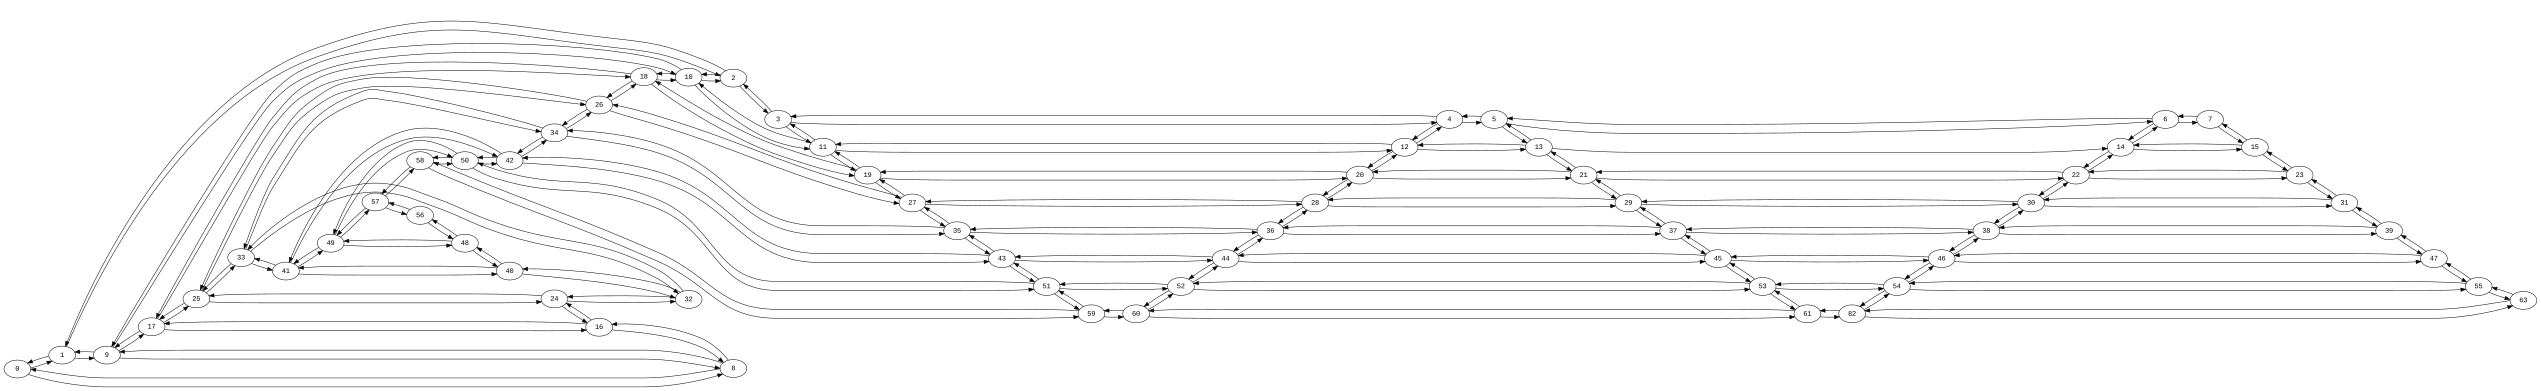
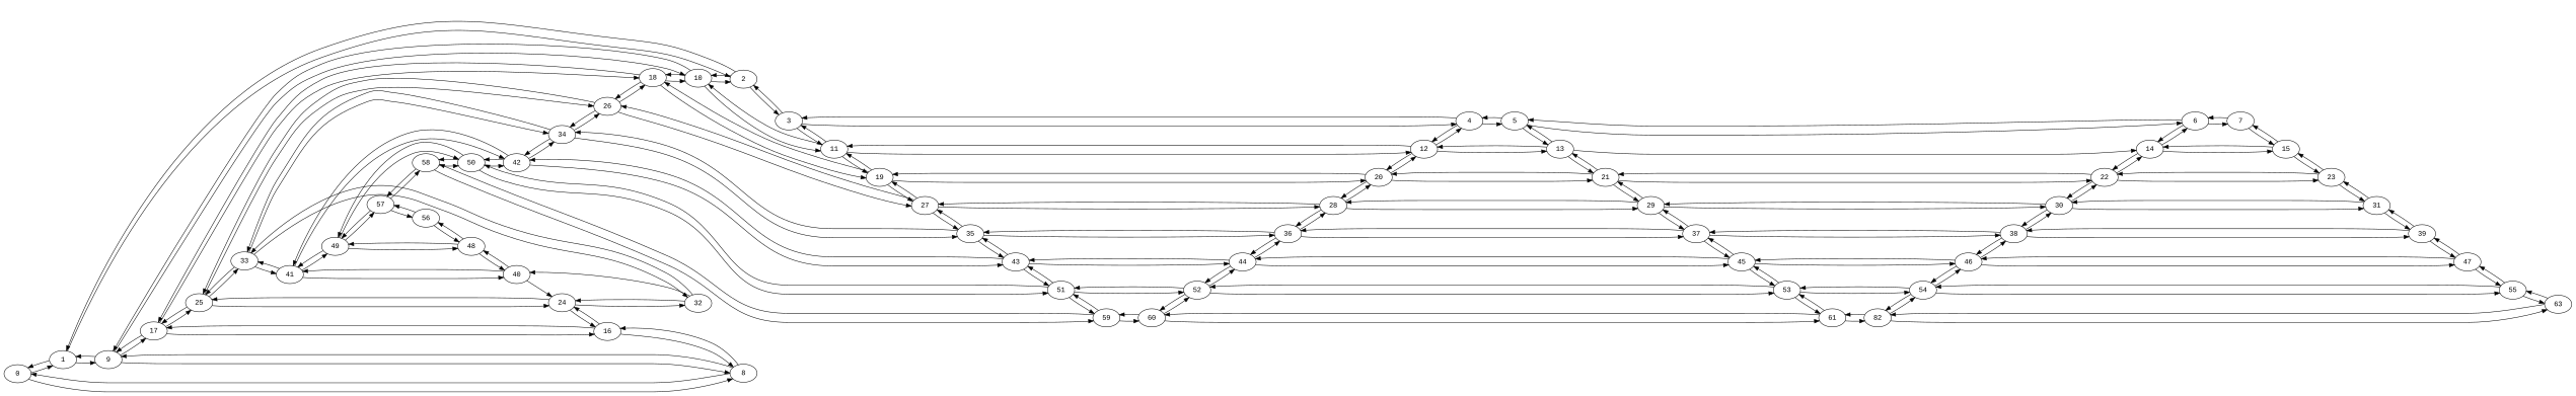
  digraph {
    fontname="Liberation Mono"
    rankdir=LR
    node [fontname="Liberation Mono"]
    edge [fontname="Liberation Mono" weight=0.367206]
    0
    1
    8
    2
    9
    16
    3
    10
    17
    4
    11
    18
    5
    12
    19
    6
    13
    20
    7
    14
    21
    15
    22
    23
    24
    25
    26
    27
    28
    29
    30
    31
    32
    33
    34
    35
    36
    37
    38
    39
    40
    41
    42
    43
    44
    45
    46
    47
    48
    49
    50
    51
    52
    53
    54
    55
    56
    57
    58
    59
    60
    61
    n63 [label=82]
    63
    0 -> 1
    0 -> 8 [weight=0.372753]
    1 -> 0
    1 -> 2 [weight=0.391285]
    1 -> 9 [weight=0.378966]
    8 -> 0 [weight=0.372753]
    8 -> 9 [weight=0.36686]
    8 -> 16 [weight=0.367347]
    2 -> 1 [weight=0.391285]
    2 -> 3 [weight=0.373927]
    2 -> 10 [weight=0.364619]
    9 -> 1 [weight=0.378966]
    9 -> 8 [weight=0.36686]
    9 -> 10 [weight=0.370134]
    9 -> 17 [weight=0.384586]
    16 -> 8 [weight=0.367347]
    16 -> 17 [weight=0.367237]
    16 -> 24 [weight=0.380932]
    3 -> 2 [weight=0.373927]
    3 -> 4 [weight=0.358985]
    3 -> 11 [weight=0.373806]
    10 -> 2 [weight=0.364619]
    10 -> 9 [weight=0.370134]
    10 -> 11 [weight=0.370317]
    10 -> 18 [weight=0.369126]
    17 -> 9 [weight=0.384586]
    17 -> 16 [weight=0.367237]
    17 -> 18 [weight=0.380944]
    17 -> 25 [weight=0.378131]
    4 -> 3 [weight=0.358985]
    4 -> 5 [weight=0.38027]
    4 -> 12 [weight=0.38259]
    11 -> 3 [weight=0.373806]
    11 -> 10 [weight=0.370317]
    11 -> 12 [weight=0.374526]
    11 -> 19 [weight=0.383632]
    18 -> 10 [weight=0.369126]
    18 -> 17 [weight=0.380944]
    18 -> 19 [weight=0.378222]
    18 -> 26 [weight=0.384271]
    5 -> 4 [weight=0.38027]
    5 -> 6 [weight=0.386923]
    5 -> 13 [weight=0.372287]
    12 -> 4 [weight=0.38259]
    12 -> 11 [weight=0.374526]
    12 -> 13 [weight=0.384175]
    12 -> 20 [weight=0.371465]
    19 -> 11 [weight=0.383632]
    19 -> 18 [weight=0.378222]
    19 -> 20 [weight=0.363219]
    19 -> 27 [weight=0.38188]
    6 -> 5 [weight=0.386923]
    6 -> 7 [weight=0.363779]
    6 -> 14 [weight=0.365369]
    13 -> 5 [weight=0.372287]
    13 -> 12 [weight=0.384175]
    13 -> 14 [weight=0.373794]
    13 -> 21 [weight=0.375673]
    20 -> 12 [weight=0.371465]
    20 -> 19 [weight=0.363219]
    20 -> 21 [weight=0.392762]
    20 -> 28 [weight=0.377971]
    7 -> 6 [weight=0.363779]
    7 -> 15 [weight=0.378917]
    14 -> 6 [weight=0.365369]
    14 -> 15 [weight=0.379578]
    14 -> 22 [weight=0.381295]
    21 -> 13 [weight=0.375673]
    21 -> 20 [weight=0.392762]
    21 -> 22 [weight=0.370674]
    21 -> 29 [weight=0.35997]
    15 -> 7 [weight=0.378917]
    15 -> 14 [weight=0.379578]
    15 -> 23 [weight=0.373473]
    22 -> 14 [weight=0.381295]
    22 -> 21 [weight=0.370674]
    22 -> 23 [weight=0.375964]
    22 -> 30 [weight=0.378853]
    23 -> 15 [weight=0.373473]
    23 -> 22 [weight=0.375964]
    23 -> 31 [weight=0.383629]
    24 -> 16 [weight=0.380932]
    24 -> 25 [weight=0.367175]
    24 -> 32 [weight=0.370308]
    25 -> 17 [weight=0.378131]
    25 -> 24 [weight=0.367175]
    25 -> 26 [weight=0.376338]
    25 -> 33 [weight=0.364914]
    26 -> 18 [weight=0.384271]
    26 -> 25 [weight=0.376338]
    26 -> 27 [weight=0.378556]
    26 -> 34 [weight=0.374262]
    27 -> 19 [weight=0.38188]
    27 -> 26 [weight=0.378556]
    27 -> 28 [weight=0.360948]
    27 -> 35 [weight=0.360129]
    28 -> 20 [weight=0.377971]
    28 -> 27 [weight=0.360948]
    28 -> 29 [weight=0.382191]
    28 -> 36 [weight=0.373438]
    29 -> 21 [weight=0.35997]
    29 -> 28 [weight=0.382191]
    29 -> 30 [weight=0.372016]
    29 -> 37 [weight=0.383551]
    30 -> 22 [weight=0.378853]
    30 -> 29 [weight=0.372016]
    30 -> 31 [weight=0.386041]
    30 -> 38 [weight=0.36487]
    31 -> 23 [weight=0.383629]
    31 -> 30 [weight=0.386041]
    31 -> 39 [weight=0.364033]
    32 -> 24 [weight=0.370308]
    32 -> 33 [weight=0.3795]
    32 -> 40 [weight=0.366848]
    33 -> 25 [weight=0.364914]
    33 -> 32 [weight=0.3795]
    33 -> 34 [weight=0.374247]
    33 -> 41 [weight=0.375529]
    34 -> 26 [weight=0.374262]
    34 -> 33 [weight=0.374247]
    34 -> 35 [weight=0.367624]
    34 -> 42 [weight=0.363849]
    35 -> 27 [weight=0.360129]
    35 -> 34 [weight=0.367624]
    35 -> 36 [weight=0.389029]
    35 -> 43 [weight=0.387848]
    36 -> 28 [weight=0.373438]
    36 -> 35 [weight=0.389029]
    36 -> 37 [weight=0.371371]
    36 -> 44 [weight=0.37755]
    37 -> 29 [weight=0.383551]
    37 -> 36 [weight=0.371371]
    37 -> 38 [weight=0.375406]
    37 -> 45 [weight=0.378263]
    38 -> 30 [weight=0.36487]
    38 -> 37 [weight=0.375406]
    38 -> 39 [weight=0.378166]
    38 -> 46 [weight=0.377015]
    39 -> 31 [weight=0.364033]
    39 -> 38 [weight=0.378166]
    39 -> 47 [weight=0.384162]
-   40 -> 32 [weight=0.366848]
+   40 -> 24 [weight=0.366848]
    40 -> 41 [weight=0.385603]
    40 -> 48 [weight=0.382831]
    41 -> 33 [weight=0.375529]
    41 -> 40 [weight=0.385603]
    41 -> 42 [weight=0.374733]
    41 -> 49 [weight=0.374074]
    42 -> 34 [weight=0.363849]
    42 -> 41 [weight=0.374733]
    42 -> 43 [weight=0.366703]
    42 -> 50 [weight=0.379365]
    43 -> 35 [weight=0.387848]
    43 -> 42 [weight=0.366703]
    43 -> 44 [weight=0.380305]
    43 -> 51 [weight=0.360349]
    44 -> 36 [weight=0.37755]
    44 -> 43 [weight=0.380305]
    44 -> 45 [weight=0.366707]
    44 -> 52 [weight=0.362289]
    45 -> 37 [weight=0.378263]
    45 -> 44 [weight=0.366707]
    45 -> 46 [weight=0.379621]
    45 -> 53 [weight=0.378989]
    46 -> 38 [weight=0.377015]
    46 -> 45 [weight=0.379621]
    46 -> 47 [weight=0.365311]
    46 -> 54 [weight=0.383278]
    47 -> 39 [weight=0.384162]
    47 -> 46 [weight=0.365311]
    47 -> 55 [weight=0.378981]
    48 -> 40 [weight=0.382831]
    48 -> 49 [weight=0.382778]
    48 -> 56 [weight=0.37525]
    49 -> 41 [weight=0.374074]
    49 -> 48 [weight=0.382778]
    49 -> 50 [weight=0.36785]
    49 -> 57 [weight=0.371023]
    50 -> 42 [weight=0.379365]
    50 -> 49 [weight=0.36785]
    50 -> 51 [weight=0.375698]
    50 -> 58 [weight=0.373128]
    51 -> 43 [weight=0.360349]
    51 -> 50 [weight=0.375698]
    51 -> 52 [weight=0.389522]
    51 -> 59 [weight=0.385037]
    52 -> 44 [weight=0.362289]
    52 -> 51 [weight=0.389522]
    52 -> 53 [weight=0.364849]
    52 -> 60 [weight=0.394334]
    53 -> 45 [weight=0.378989]
    53 -> 52 [weight=0.364849]
    53 -> 54 [weight=0.376783]
    53 -> 61 [weight=0.372937]
    54 -> 46 [weight=0.383278]
    54 -> 53 [weight=0.376783]
    54 -> 55 [weight=0.373569]
    54 -> n63 [weight=0.369878]
    55 -> 47 [weight=0.378981]
    55 -> 54 [weight=0.373569]
    55 -> 63 [weight=0.367495]
    56 -> 48 [weight=0.37525]
    56 -> 57 [weight=0.369971]
    57 -> 49 [weight=0.371023]
    57 -> 56 [weight=0.369971]
    57 -> 58 [weight=0.392818]
    58 -> 50 [weight=0.373128]
    58 -> 57 [weight=0.392818]
    58 -> 59 [weight=0.371087]
    59 -> 51 [weight=0.385037]
    59 -> 58 [weight=0.371087]
    59 -> 60 [weight=0.369429]
    60 -> 52 [weight=0.394334]
    60 -> 59 [weight=0.369429]
    60 -> 61 [weight=0.37231]
    61 -> 53 [weight=0.372937]
    61 -> 60 [weight=0.37231]
    61 -> n63 [weight=0.369627]
    n63 -> 54 [weight=0.369878]
    n63 -> 61 [weight=0.369627]
    n63 -> 63 [weight=0.379794]
    63 -> 55 [weight=0.367495]
    63 -> n63 [weight=0.379794]
  }
